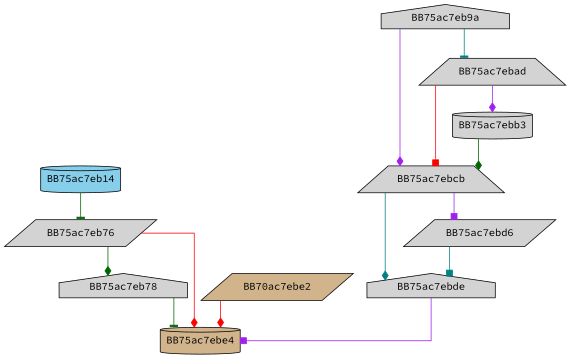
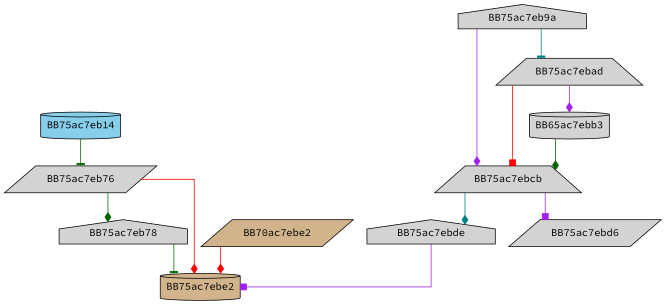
  digraph {
    fontname="Source Code Pro"
    splines=ortho
    node [fillcolor=lightgrey fontname="Source Code Pro" shape=cylinder style=filled]
    edge [arrowhead=diamond color=darkgreen fontname="Source Code Pro"]
    BB75ac7eb14 [fillcolor=skyblue]
    BB75ac7eb76 [shape=parallelogram]
-   BB75ac7ebe4 [fillcolor=tan]
+   BB75ac7ebe4 [fillcolor=tan label=BB75ac7ebe2]
    BB75ac7eb78 [shape=house]
    n5 [fillcolor=tan label=BB70ac7ebe2 shape=parallelogram]
    BB75ac7eb9a [shape=house]
    BB75ac7ebcb [shape=trapezium]
    BB75ac7ebad [shape=trapezium]
    BB75ac7ebde [shape=house]
    BB75ac7ebd6 [shape=parallelogram]
-   BB75ac7ebb3
+   BB75ac7ebb3 [label=BB65ac7ebb3]
    BB75ac7eb14 -> BB75ac7eb76 [arrowhead=tee]
    BB75ac7eb76 -> BB75ac7ebe4 [color=red]
    BB75ac7eb76 -> BB75ac7eb78
    BB75ac7eb78 -> BB75ac7ebe4 [arrowhead=tee]
    n5 -> BB75ac7ebe4 [color=red]
    BB75ac7eb9a -> BB75ac7ebcb [color=purple]
    BB75ac7eb9a -> BB75ac7ebad [arrowhead=tee color=teal]
    BB75ac7ebcb -> BB75ac7ebde [color=teal]
    BB75ac7ebcb -> BB75ac7ebd6 [arrowhead=box color=purple]
    BB75ac7ebad -> BB75ac7ebcb [arrowhead=box color=red]
    BB75ac7ebad -> BB75ac7ebb3 [color=purple]
    BB75ac7ebde -> BB75ac7ebe4 [arrowhead=box color=purple]
-   BB75ac7ebd6 -> BB75ac7ebde [arrowhead=box color=teal]
    BB75ac7ebb3 -> BB75ac7ebcb
  }
